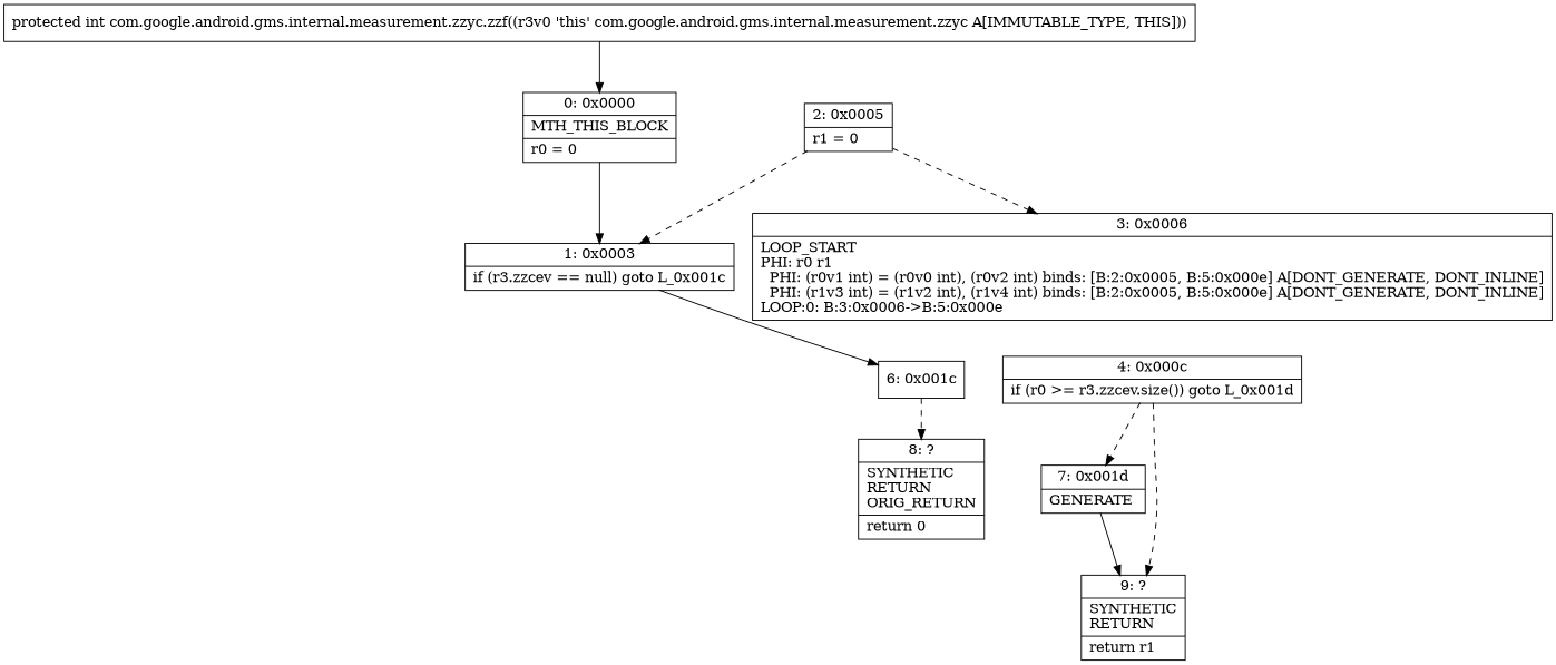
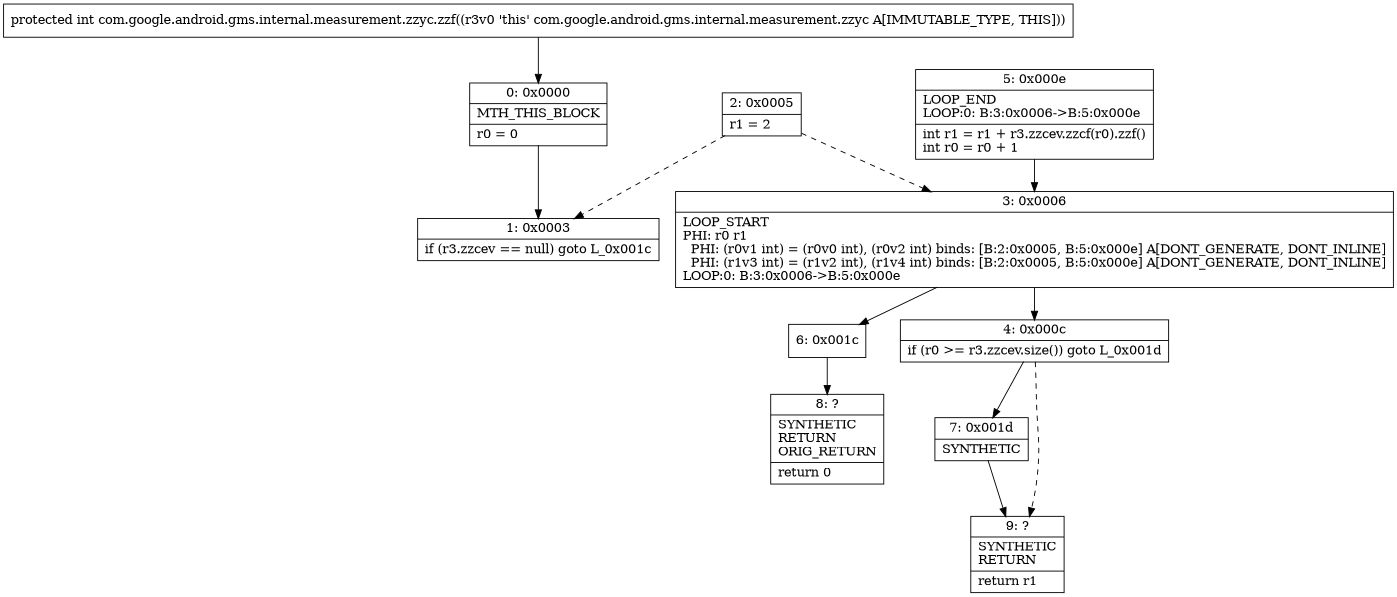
  digraph {
    node [shape=record]
    n1 [label="{0\:\ 0x0000|MTH_THIS_BLOCK\l|r0 = 0\l}"]
    n2 [label="{1\:\ 0x0003|if (r3.zzcev == null) goto L_0x001c\l}"]
    n3 [label="{6\:\ 0x001c}"]
-   n4 [label="{2\:\ 0x0005|r1 = 0\l}"]
+   n4 [label="{2\:\ 0x0005|r1 = 2\l}"]
    n5 [label="{3\:\ 0x0006|LOOP_START\lPHI: r0 r1 \l  PHI: (r0v1 int) = (r0v0 int), (r0v2 int) binds: [B:2:0x0005, B:5:0x000e] A[DONT_GENERATE, DONT_INLINE]\l  PHI: (r1v3 int) = (r1v2 int), (r1v4 int) binds: [B:2:0x0005, B:5:0x000e] A[DONT_GENERATE, DONT_INLINE]\lLOOP:0: B:3:0x0006\-\>B:5:0x000e\l}"]
    n6 [label="{8\:\ ?|SYNTHETIC\lRETURN\lORIG_RETURN\l|return 0\l}"]
    n7 [label="{4\:\ 0x000c|if (r0 \>= r3.zzcev.size()) goto L_0x001d\l}"]
-   n8 [label="{7\:\ 0x001d|GENERATE\l}"]
+   n8 [label="{7\:\ 0x001d|SYNTHETIC\l}"]
    n9 [label="{9\:\ ?|SYNTHETIC\lRETURN\l|return r1\l}"]
+   n10 [label="{5\:\ 0x000e|LOOP_END\lLOOP:0: B:3:0x0006\-\>B:5:0x000e\l|int r1 = r1 + r3.zzcev.zzcf(r0).zzf()\lint r0 = r0 + 1\l}"]
    n11 [label="{protected int com.google.android.gms.internal.measurement.zzyc.zzf((r3v0 'this' com.google.android.gms.internal.measurement.zzyc A[IMMUTABLE_TYPE, THIS])) }"]
    n1 -> n2
-   n2 -> n3
-   n3 -> n6 [style=dashed]
+   n5 -> n3
+   n3 -> n6
    n4 -> n2 [style=dashed]
    n4 -> n5 [style=dashed]
-   n7 -> n8 [style=dashed]
+   n5 -> n7
+   n7 -> n8
    n7 -> n9 [style=dashed]
    n8 -> n9
+   n10 -> n5
    n11 -> n1
  }
